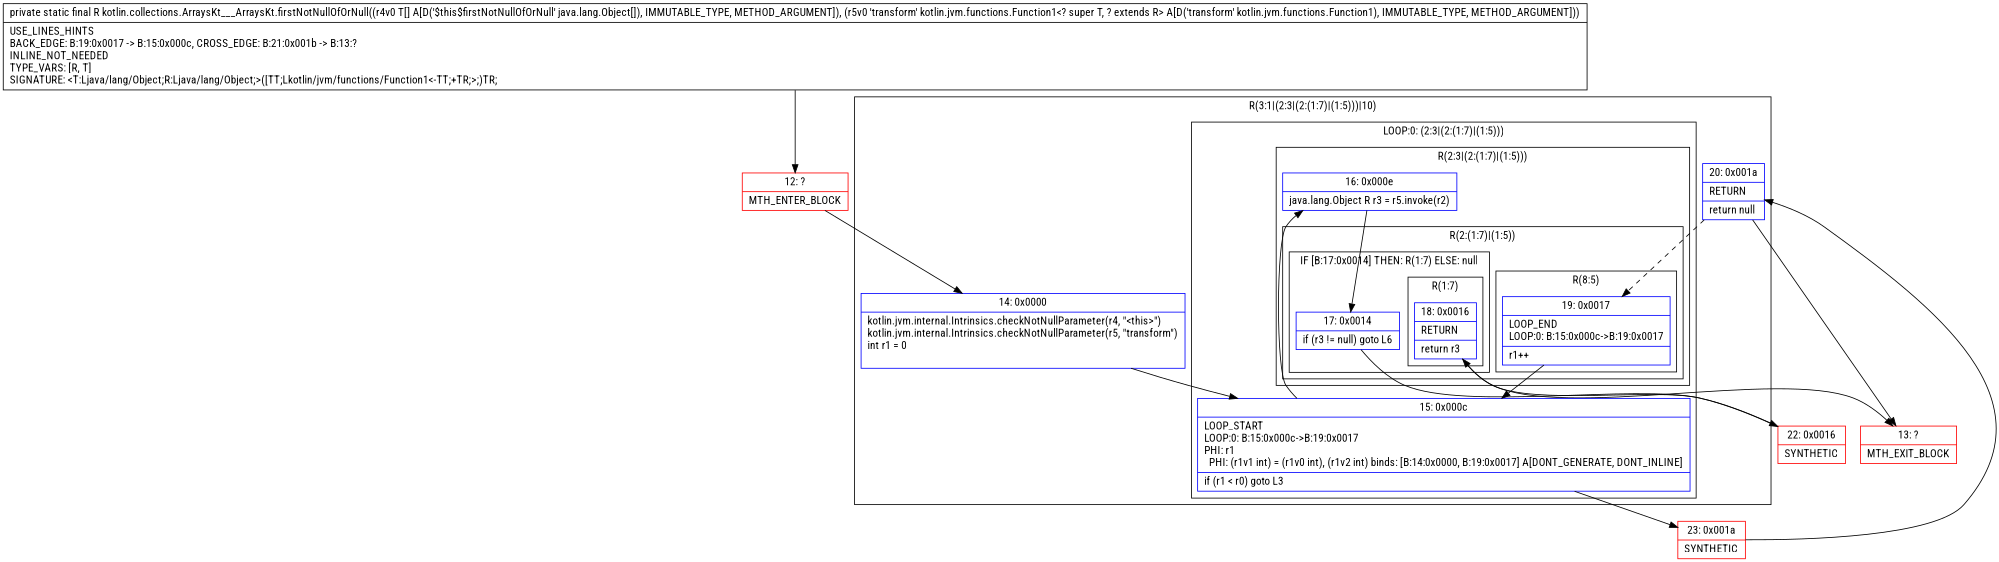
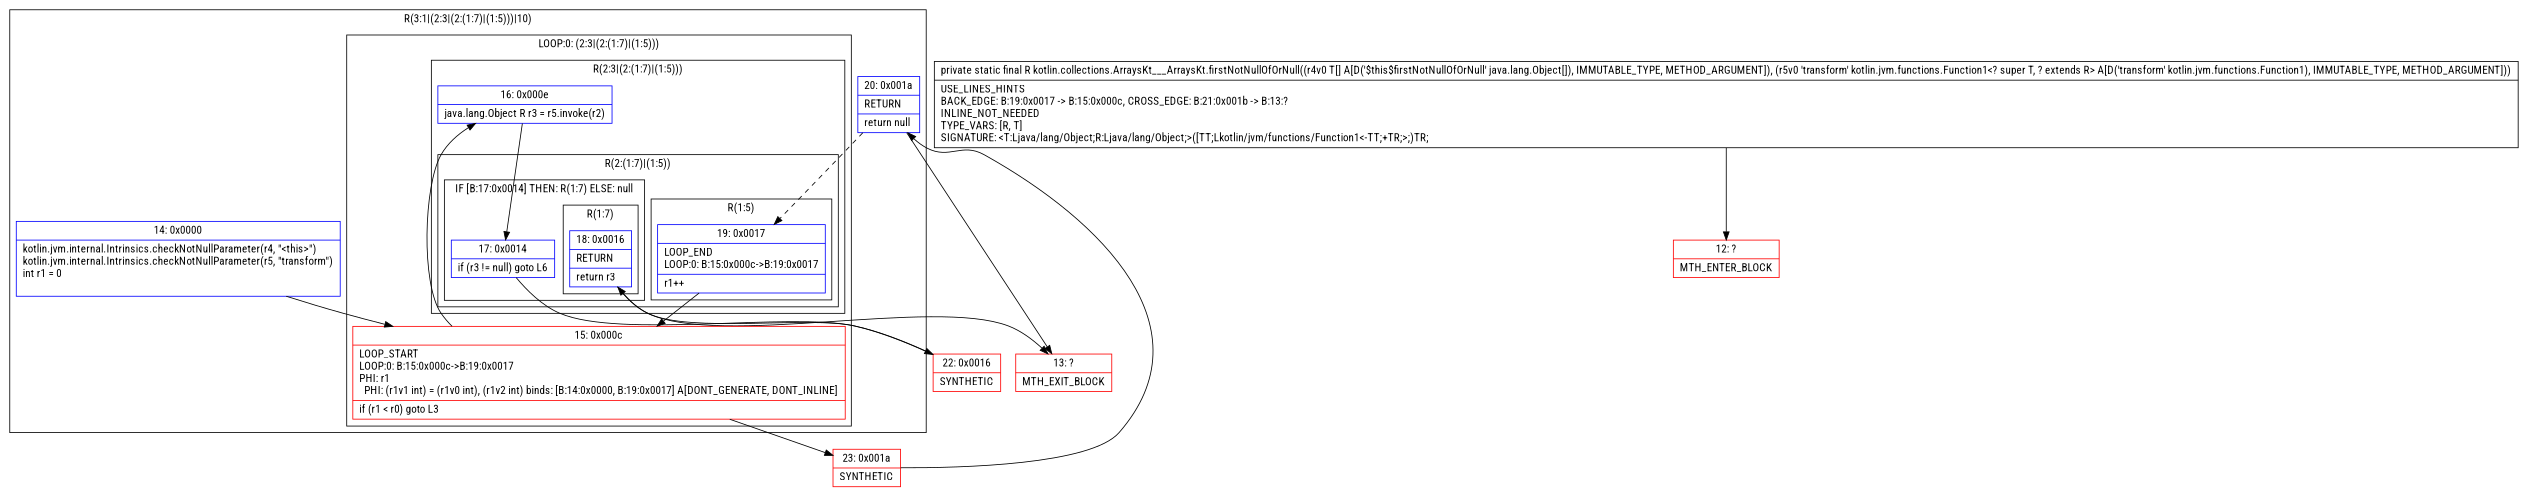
  digraph {
    fontname="Roboto Condensed"
    node [color=blue fontname="Roboto Condensed" shape=record]
    edge [fontname="Roboto Condensed"]
    n1 [label="{18\:\ 0x0016|RETURN\l|return r3\l}"]
    n2 [label="{17\:\ 0x0014|if (r3 != null) goto L6\l}"]
    n3 [label="{19\:\ 0x0017|LOOP_END\lLOOP:0: B:15:0x000c\-\>B:19:0x0017\l|r1++\l}"]
    n4 [label="{16\:\ 0x000e|java.lang.Object R r3 = r5.invoke(r2)\l}"]
-   n5 [label="{15\:\ 0x000c|LOOP_START\lLOOP:0: B:15:0x000c\-\>B:19:0x0017\lPHI: r1 \l  PHI: (r1v1 int) = (r1v0 int), (r1v2 int) binds: [B:14:0x0000, B:19:0x0017] A[DONT_GENERATE, DONT_INLINE]\l|if (r1 \< r0) goto L3\l}"]
+   n5 [color=red label="{15\:\ 0x000c|LOOP_START\lLOOP:0: B:15:0x000c\-\>B:19:0x0017\lPHI: r1 \l  PHI: (r1v1 int) = (r1v0 int), (r1v2 int) binds: [B:14:0x0000, B:19:0x0017] A[DONT_GENERATE, DONT_INLINE]\l|if (r1 \< r0) goto L3\l}"]
    n6 [label="{14\:\ 0x0000|kotlin.jvm.internal.Intrinsics.checkNotNullParameter(r4, \"\<this\>\")\lkotlin.jvm.internal.Intrinsics.checkNotNullParameter(r5, \"transform\")\lint r1 = 0\l\l}"]
    n7 [label="{20\:\ 0x001a|RETURN\l|return null\l}"]
    n8 [color=red label="{13\:\ ?|MTH_EXIT_BLOCK\l}"]
    n9 [color=red label="{22\:\ 0x0016|SYNTHETIC\l}"]
    n10 [color=red label="{23\:\ 0x001a|SYNTHETIC\l}"]
    n11 [color=red label="{12\:\ ?|MTH_ENTER_BLOCK\l}"]
    n12 [label="{private static final R kotlin.collections.ArraysKt___ArraysKt.firstNotNullOfOrNull((r4v0 T[] A[D('$this$firstNotNullOfOrNull' java.lang.Object[]), IMMUTABLE_TYPE, METHOD_ARGUMENT]), (r5v0 'transform' kotlin.jvm.functions.Function1\<? super T, ? extends R\> A[D('transform' kotlin.jvm.functions.Function1), IMMUTABLE_TYPE, METHOD_ARGUMENT]))  | USE_LINES_HINTS\lBACK_EDGE: B:19:0x0017 \-\> B:15:0x000c, CROSS_EDGE: B:21:0x001b \-\> B:13:?\lINLINE_NOT_NEEDED\lTYPE_VARS: [R, T]\lSIGNATURE: \<T:Ljava\/lang\/Object;R:Ljava\/lang\/Object;\>([TT;Lkotlin\/jvm\/functions\/Function1\<\-TT;+TR;\>;)TR;\l}" color=""]
    subgraph cluster_1 {
      label="R(3:1|(2:3|(2:(1:7)|(1:5)))|10)"
      n6
      n7
      subgraph cluster_2 {
        label="LOOP:0: (2:3|(2:(1:7)|(1:5)))"
        n5
        subgraph cluster_3 {
          label="R(2:3|(2:(1:7)|(1:5)))"
          n4
          subgraph cluster_4 {
            label="R(2:(1:7)|(1:5))"
            subgraph cluster_5 {
              label="IF [B:17:0x0014] THEN: R(1:7) ELSE: null"
              n2
              subgraph cluster_6 {
                label="R(1:7)"
                n1
              }
            }
            subgraph cluster_7 {
-             label="R(8:5)"
+             label="R(1:5)"
              n3
            }
          }
        }
      }
    }
    n1 -> n8
    n2 -> n9
    n3 -> n5
    n4 -> n2
    n5 -> n4
    n5 -> n10 [style=solid]
    n6 -> n5
    n7 -> n3 [style=dashed]
    n7 -> n8
    n9 -> n1
    n10 -> n7
-   n11 -> n6
    n12 -> n11
  }
